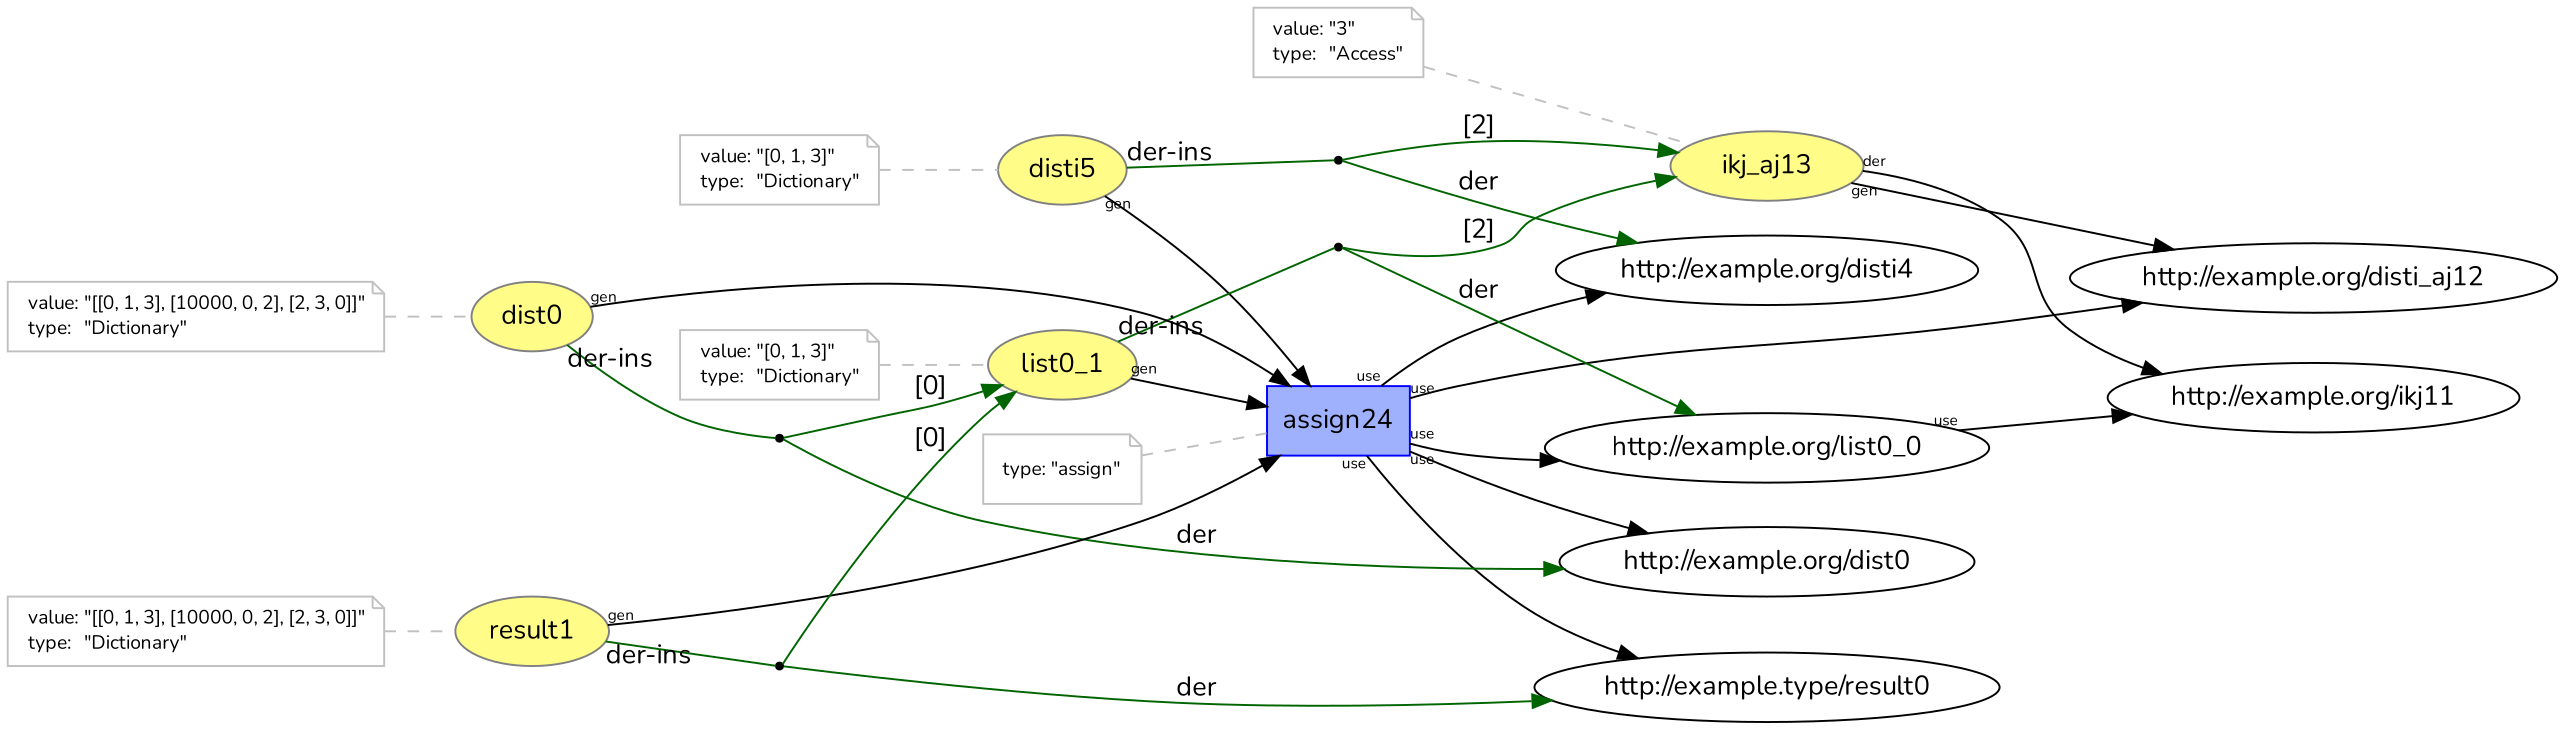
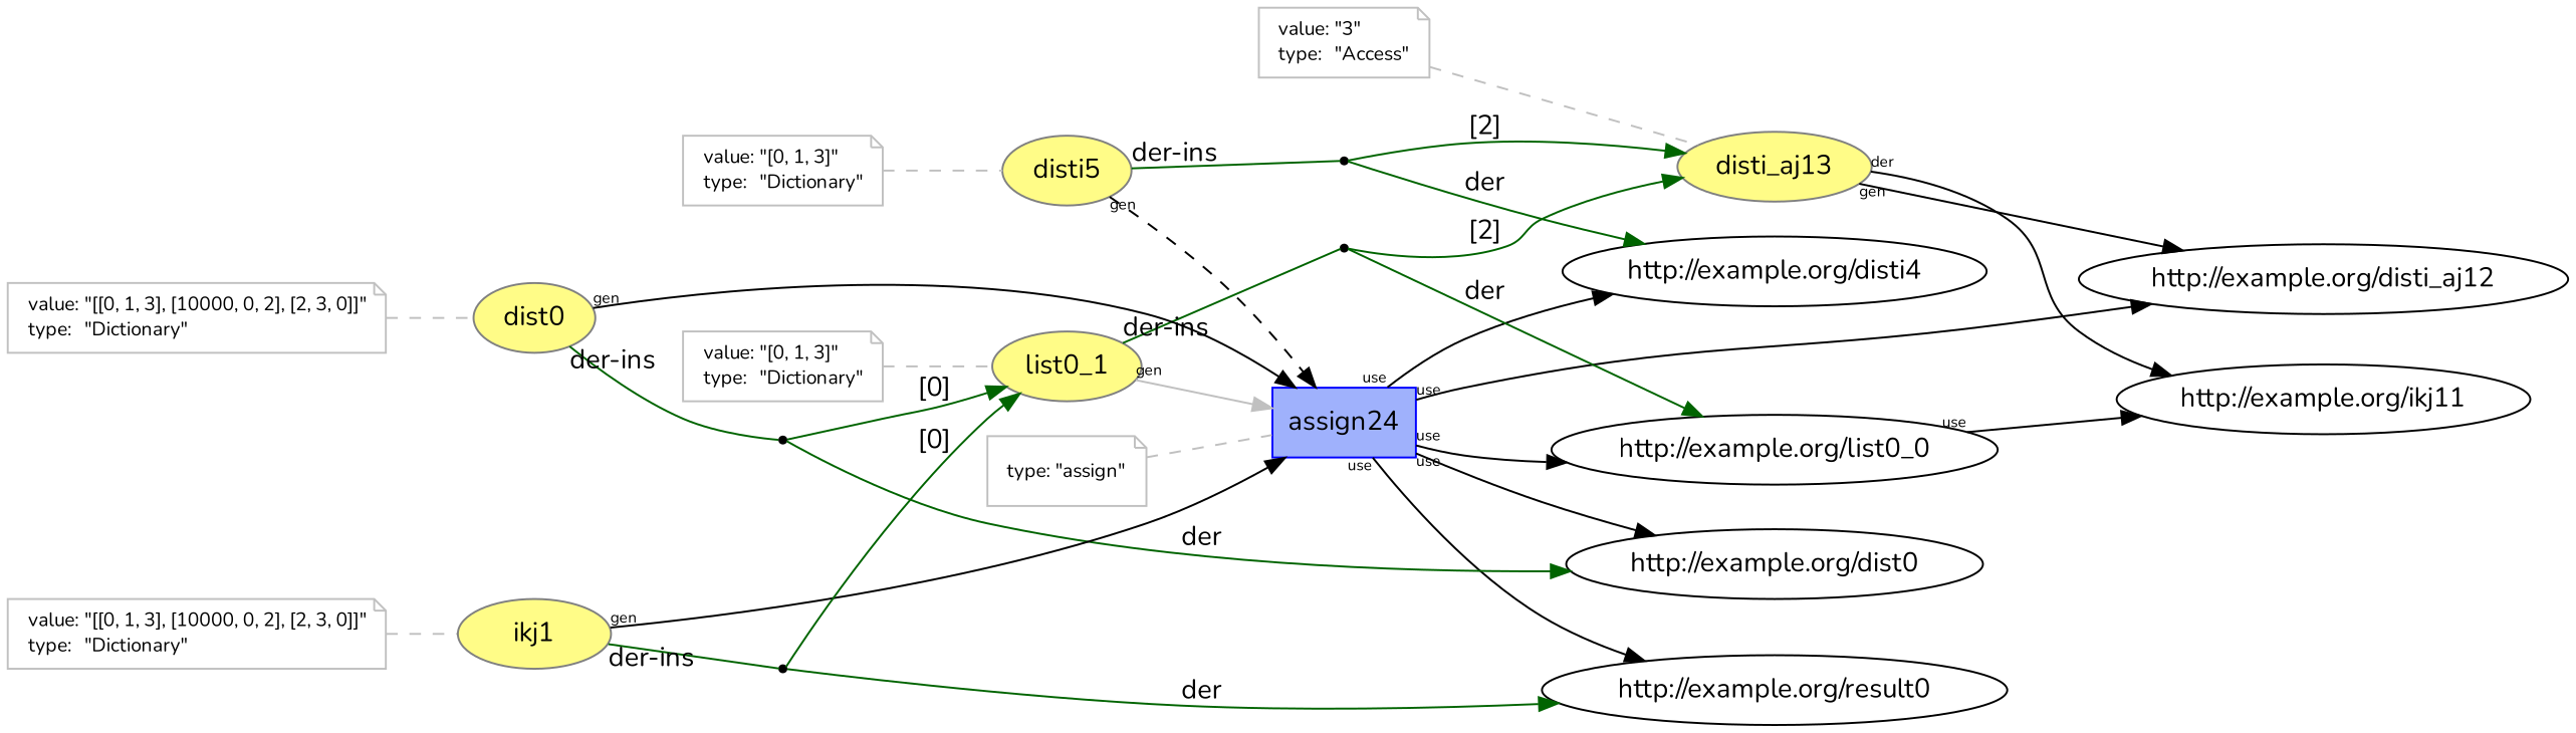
  digraph {
    fontname=Nunito
    rankdir=LR
    node [fontname=Nunito]
    edge [fontname=Nunito labelangle=60.0 labeldistance=1.5 labelfontsize=8 rotation=20]
-   n1 [color="#808080" fillcolor="#FFFC87" label=ikj_aj13 style=filled]
+   n1 [color="#808080" fillcolor="#FFFC87" label=disti_aj13 style=filled]
    "http://example.org/ikj11"
    "http://example.org/disti_aj12"
    n4 [color="#0000FF" fillcolor="#9FB1FC" label=assign24 shape=polygon sides=4 style=filled]
    "http://example.org/disti4"
    "http://example.org/list0_0"
    "http://example.org/dist0"
-   "http://example.org/result0" [label="http://example.type/result0"]
+   "http://example.org/result0"
    n9 [color=gray fontcolor=black fontsize=10 label=<<TABLE cellpadding="0" border="0"> 	<TR> 	    <TD align="left">value:</TD> 	    <TD align="left">&quot;3&quot;</TD> 	</TR> 	<TR> 	    <TD align="left">type:</TD> 	    <TD align="left">&quot;Access&quot;</TD> 	</TR> </TABLE>> shape=note]
    n10 [color="#808080" fillcolor="#FFFC87" label=disti5 style=filled]
    bn0 [shape=point]
    n12 [color=gray fontcolor=black fontsize=10 label=<<TABLE cellpadding="0" border="0"> 	<TR> 	    <TD align="left">value:</TD> 	    <TD align="left">&quot;[0, 1, 3]&quot;</TD> 	</TR> 	<TR> 	    <TD align="left">type:</TD> 	    <TD align="left">&quot;Dictionary&quot;</TD> 	</TR> </TABLE>> shape=note]
    n13 [color="#808080" fillcolor="#FFFC87" label=list0_1 style=filled]
    bn1 [shape=point]
    n15 [color=gray fontcolor=black fontsize=10 label=<<TABLE cellpadding="0" border="0"> 	<TR> 	    <TD align="left">value:</TD> 	    <TD align="left">&quot;[0, 1, 3]&quot;</TD> 	</TR> 	<TR> 	    <TD align="left">type:</TD> 	    <TD align="left">&quot;Dictionary&quot;</TD> 	</TR> </TABLE>> shape=note]
    n16 [color="#808080" fillcolor="#FFFC87" label=dist0 style=filled]
    bn2 [shape=point]
    n18 [color=gray fontcolor=black fontsize=10 label=<<TABLE cellpadding="0" border="0"> 	<TR> 	    <TD align="left">value:</TD> 	    <TD align="left">&quot;[[0, 1, 3], [10000, 0, 2], [2, 3, 0]]&quot;</TD> 	</TR> 	<TR> 	    <TD align="left">type:</TD> 	    <TD align="left">&quot;Dictionary&quot;</TD> 	</TR> </TABLE>> shape=note]
-   n19 [color="#808080" fillcolor="#FFFC87" label=result1 style=filled]
+   n19 [color="#808080" fillcolor="#FFFC87" label=ikj1 style=filled]
    bn3 [shape=point]
    n21 [color=gray fontcolor=black fontsize=10 label=<<TABLE cellpadding="0" border="0"> 	<TR> 	    <TD align="left">value:</TD> 	    <TD align="left">&quot;[[0, 1, 3], [10000, 0, 2], [2, 3, 0]]&quot;</TD> 	</TR> 	<TR> 	    <TD align="left">type:</TD> 	    <TD align="left">&quot;Dictionary&quot;</TD> 	</TR> </TABLE>> shape=note]
    n22 [color=gray fontcolor=black fontsize=10 label=<<TABLE cellpadding="0" border="0"> 	<TR> 	    <TD align="left">type:</TD> 	    <TD align="left">&quot;assign&quot;</TD> 	</TR> </TABLE>> shape=note]
    n1 -> "http://example.org/ikj11" [taillabel=der]
    n1 -> "http://example.org/disti_aj12" [taillabel=gen]
    n4 -> "http://example.org/disti_aj12" [taillabel=use]
    n4 -> "http://example.org/disti4" [taillabel=use]
    n4 -> "http://example.org/list0_0" [taillabel=use]
    n4 -> "http://example.org/dist0" [taillabel=use]
    n4 -> "http://example.org/result0" [taillabel=use]
    "http://example.org/list0_0" -> "http://example.org/ikj11" [taillabel=use]
    n9 -> n1 [arrowhead=none color=gray style=dashed labelangle="" labeldistance="" labelfontsize="" rotation=""]
-   n10 -> n4 [taillabel=gen]
+   n10 -> n4 [taillabel=gen style=dashed]
    n10 -> bn0 [arrowhead=none color=darkgreen taillabel="der-ins" labelangle="" labeldistance="" labelfontsize="" rotation=""]
    bn0 -> n1 [color=darkgreen label="[2]"]
    bn0 -> "http://example.org/disti4" [color=darkgreen label=der]
    n12 -> n10 [arrowhead=none color=gray style=dashed labelangle="" labeldistance="" labelfontsize="" rotation=""]
-   n13 -> n4 [taillabel=gen]
+   n13 -> n4 [taillabel=gen color=gray]
    n13 -> bn1 [arrowhead=none color=darkgreen taillabel="der-ins" labelangle="" labeldistance="" labelfontsize="" rotation=""]
    bn1 -> n1 [color=darkgreen label="[2]"]
    bn1 -> "http://example.org/list0_0" [color=darkgreen label=der]
    n15 -> n13 [arrowhead=none color=gray style=dashed labelangle="" labeldistance="" labelfontsize="" rotation=""]
    n16 -> n4 [taillabel=gen]
    n16 -> bn2 [arrowhead=none color=darkgreen taillabel="der-ins" labelangle="" labeldistance="" labelfontsize="" rotation=""]
    bn2 -> "http://example.org/dist0" [color=darkgreen label=der]
    bn2 -> n13 [color=darkgreen label="[0]"]
    n18 -> n16 [arrowhead=none color=gray style=dashed labelangle="" labeldistance="" labelfontsize="" rotation=""]
    n19 -> n4 [taillabel=gen]
    n19 -> bn3 [arrowhead=none color=darkgreen taillabel="der-ins" labelangle="" labeldistance="" labelfontsize="" rotation=""]
    bn3 -> "http://example.org/result0" [color=darkgreen label=der]
    bn3 -> n13 [color=darkgreen label="[0]"]
    n21 -> n19 [arrowhead=none color=gray style=dashed labelangle="" labeldistance="" labelfontsize="" rotation=""]
    n22 -> n4 [arrowhead=none color=gray style=dashed labelangle="" labeldistance="" labelfontsize="" rotation=""]
  }
